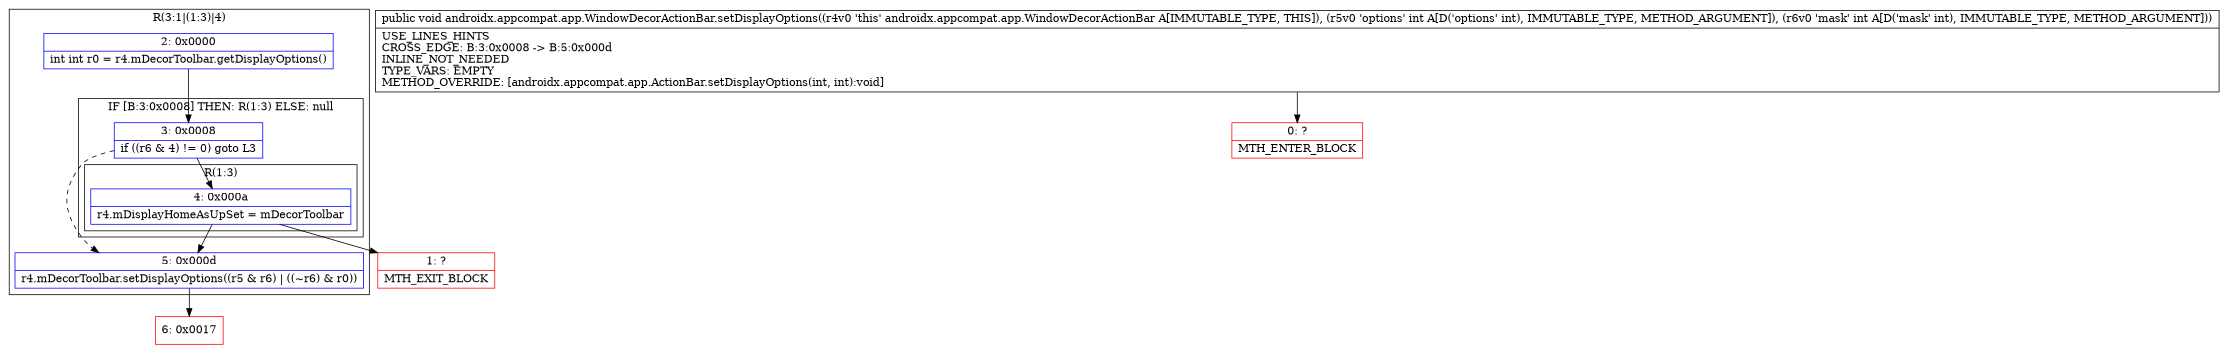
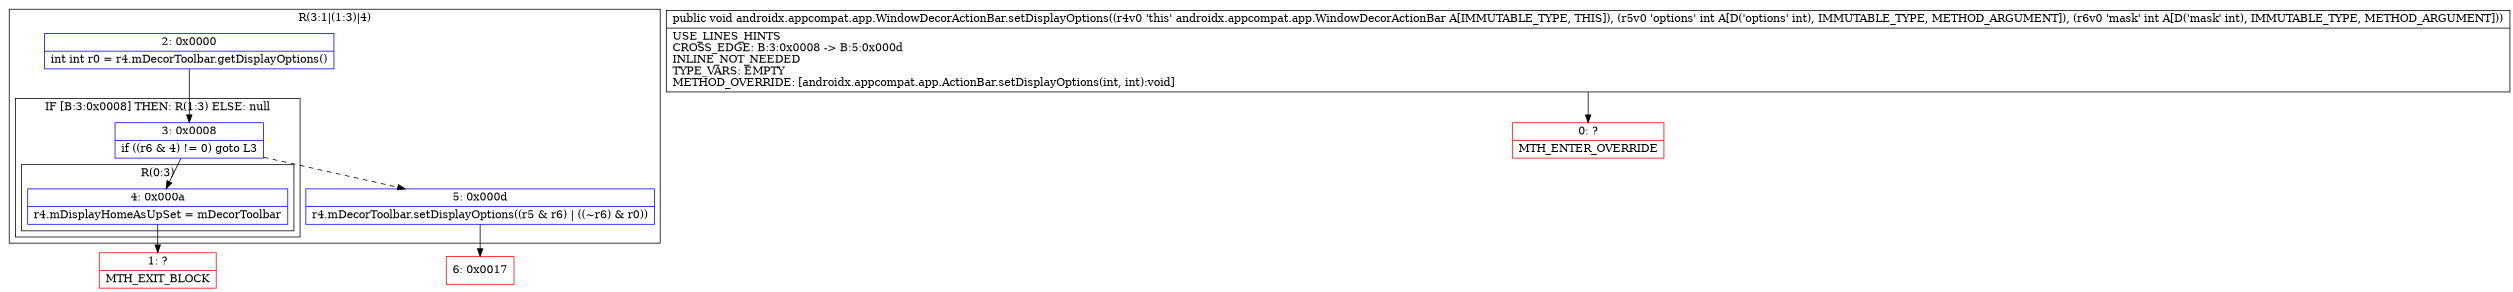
  digraph {
    node [color=blue shape=record]
    n1 [label="{4\:\ 0x000a|r4.mDisplayHomeAsUpSet = mDecorToolbar\l}"]
    n2 [label="{3\:\ 0x0008|if ((r6 & 4) != 0) goto L3\l}"]
    n3 [label="{2\:\ 0x0000|int int r0 = r4.mDecorToolbar.getDisplayOptions()\l}"]
    n4 [label="{5\:\ 0x000d|r4.mDecorToolbar.setDisplayOptions((r5 & r6) \| ((~r6) & r0))\l}"]
    n5 [color=red label="{1\:\ ?|MTH_EXIT_BLOCK\l}"]
    n6 [color=red label="{6\:\ 0x0017}"]
-   n7 [color=red label="{0\:\ ?|MTH_ENTER_BLOCK\l}"]
+   n7 [color=red label="{0\:\ ?|MTH_ENTER_OVERRIDE\l}"]
    n8 [label="{public void androidx.appcompat.app.WindowDecorActionBar.setDisplayOptions((r4v0 'this' androidx.appcompat.app.WindowDecorActionBar A[IMMUTABLE_TYPE, THIS]), (r5v0 'options' int A[D('options' int), IMMUTABLE_TYPE, METHOD_ARGUMENT]), (r6v0 'mask' int A[D('mask' int), IMMUTABLE_TYPE, METHOD_ARGUMENT]))  | USE_LINES_HINTS\lCROSS_EDGE: B:3:0x0008 \-\> B:5:0x000d\lINLINE_NOT_NEEDED\lTYPE_VARS: EMPTY\lMETHOD_OVERRIDE: [androidx.appcompat.app.ActionBar.setDisplayOptions(int, int):void]\l}" color=""]
    subgraph cluster_1 {
      label="R(3:1|(1:3)|4)"
      n3
      n4
      subgraph cluster_2 {
        label="IF [B:3:0x0008] THEN: R(1:3) ELSE: null"
        n2
        subgraph cluster_3 {
-         label="R(1:3)"
+         label="R(0:3)"
          n1
        }
      }
    }
-   n1 -> n4
    n1 -> n5
    n2 -> n1
    n2 -> n4 [style=dashed]
    n3 -> n2
    n4 -> n6
    n8 -> n7
  }
